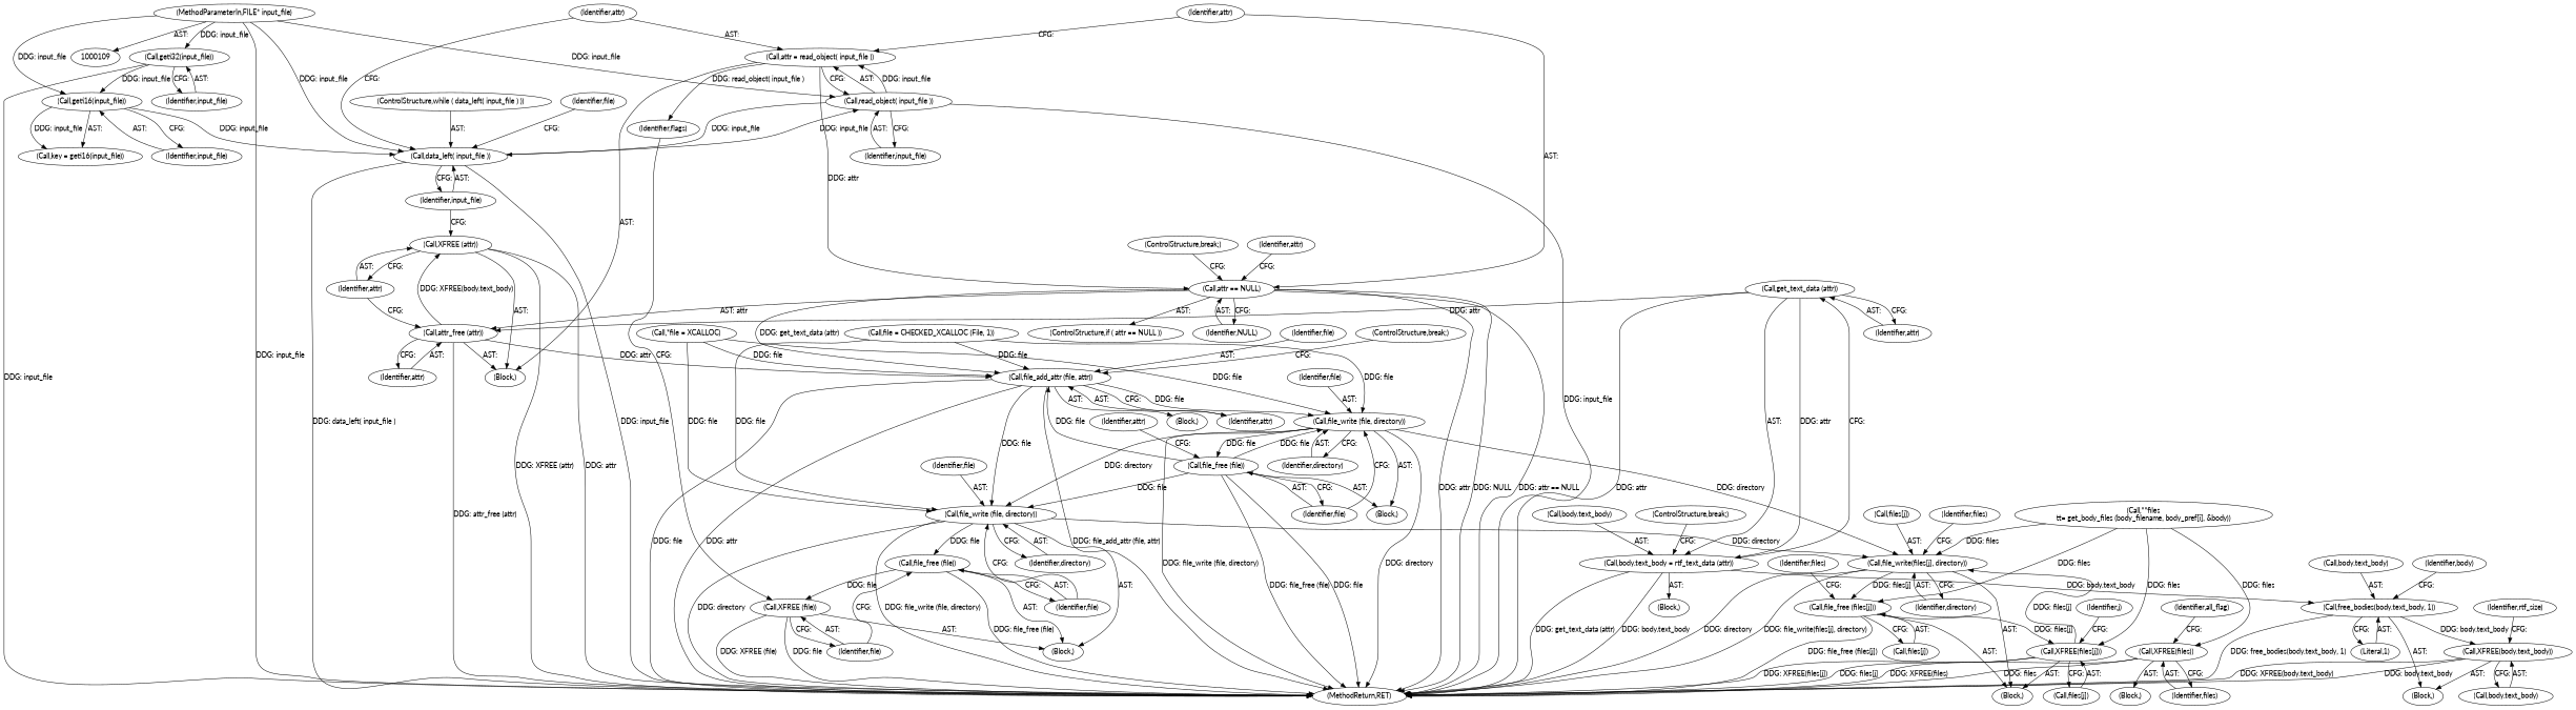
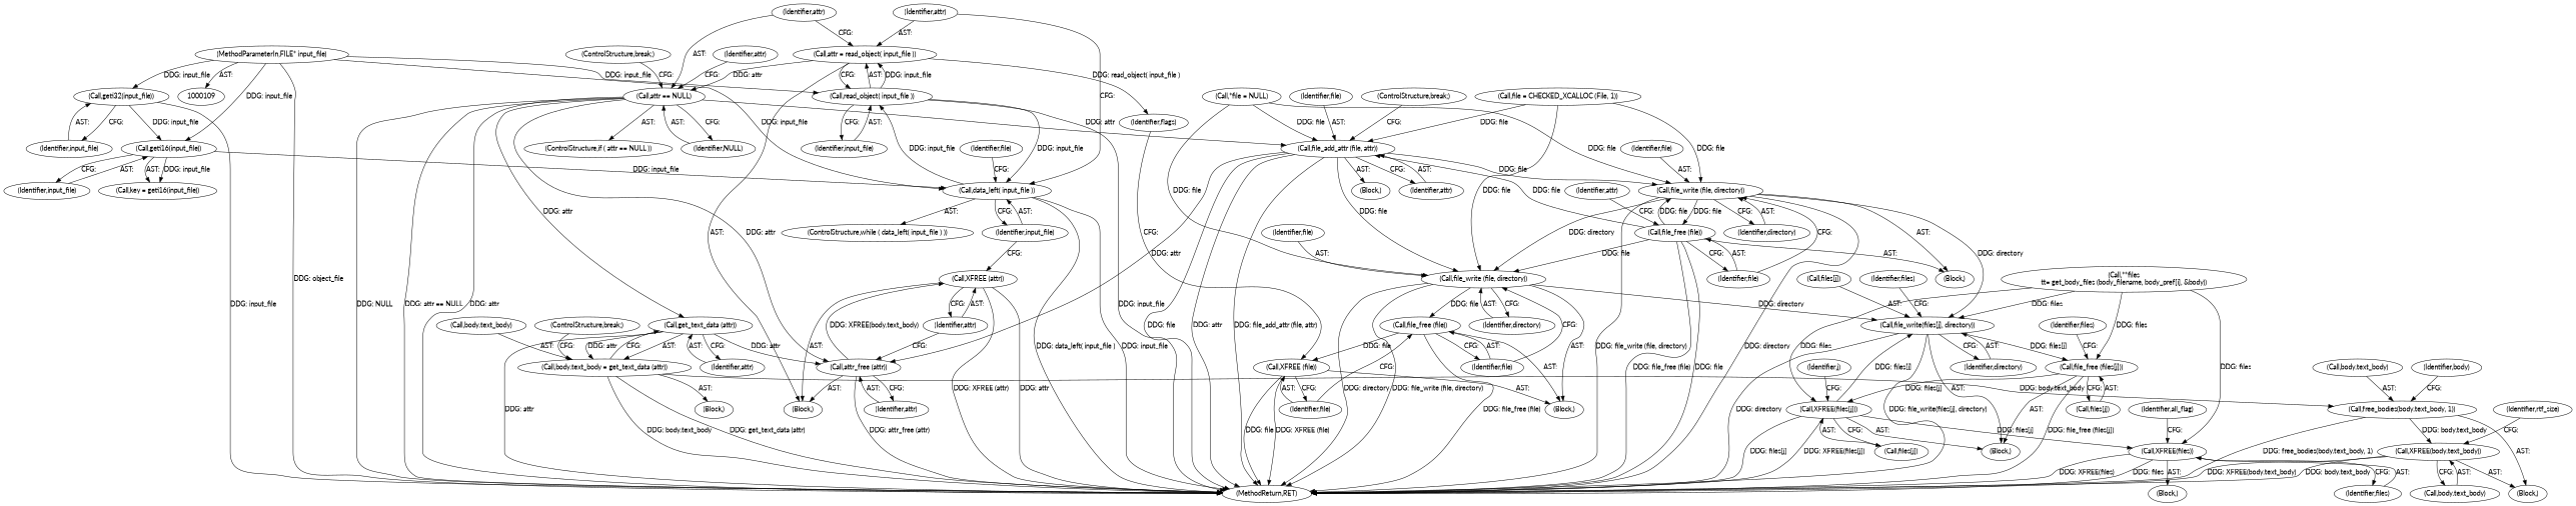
  digraph {
    fontname=Lato
    node [fontname=Lato]
    edge [fontname=Lato]
    n1 [label="(Call,attr = read_object( input_file ))"]
    n2 [label="(Call,read_object( input_file ))"]
    n3 [label="(Call,attr == NULL)"]
    n4 [label="(Block,)"]
    n5 [label="(Identifier,flags)"]
    n6 [label="(MethodReturn,RET)"]
    n7 [label="(Call,data_left( input_file ))"]
    n8 [label="(Identifier,input_file)"]
    n9 [label="(Call,get_text_data (attr))"]
    n10 [label="(Call,attr_free (attr))"]
    n11 [label="(Call,file_add_attr (file, attr))"]
    n12 [label="(ControlStructure,if ( attr == NULL ))"]
    n13 [label="(Identifier,NULL)"]
    n14 [label="(Identifier,input_file)"]
    n15 [label="(ControlStructure,while ( data_left( input_file ) ))"]
    n16 [label="(Call,XFREE (attr))"]
    n17 [label="(Call,geti16(input_file))"]
    n18 [label="(Identifier,input_file)"]
    n19 [label="(Call,key = geti16(input_file))"]
    n20 [label="(Call,geti32(input_file))"]
    n21 [label="(Identifier,input_file)"]
    n22 [label="(MethodParameterIn,FILE* input_file)"]
    1000109
-   n24 [label="(Call,body.text_body = rtf_text_data (attr))"]
+   n24 [label="(Call,body.text_body = get_text_data (attr))"]
    n25 [label="(Identifier,attr)"]
    n26 [label="(Identifier,attr)"]
    n27 [label="(Call,file_write (file, directory))"]
    n28 [label="(Call,file_write (file, directory))"]
    n29 [label="(Block,)"]
    n30 [label="(Identifier,attr)"]
    n31 [label="(Call,free_bodies(body.text_body, 1))"]
    n32 [label="(Block,)"]
    n33 [label="(Call,XFREE(body.text_body))"]
    n34 [label="(Block,)"]
-   n35 [label="(Literal,1)"]
    n36 [label="(Call,body.text_body)"]
    n37 [label="(Identifier,attr)"]
    n38 [label="(Call,file_free (file))"]
    n39 [label="(Call,file_write(files[j], directory))"]
    n40 [label="(Identifier,directory)"]
    n41 [label="(Block,)"]
    n42 [label="(Call,file_free (file))"]
    n43 [label="(Block,)"]
    n44 [label="(Identifier,directory)"]
    n45 [label="(Identifier,file)"]
    n46 [label="(Call,file_free (files[j]))"]
    n47 [label="(Identifier,directory)"]
    n48 [label="(Block,)"]
    n49 [label="(Call,XFREE (file))"]
    n50 [label="(Identifier,file)"]
    n51 [label="(Identifier,file)"]
    n52 [label="(Call,XFREE(files[j]))"]
    n53 [label="(Call,files[j])"]
    n54 [label="(Call,XFREE(files))"]
    n55 [label="(Call,files[j])"]
    n56 [label="(Identifier,files)"]
    n57 [label="(Block,)"]
    n58 [label="(ControlStructure,break;)"]
    n59 [label="(Identifier,rtf_size)"]
-   n60 [label="(Call,*file = XCALLOC)"]
+   n60 [label="(Call,*file = NULL)"]
    n61 [label="(Identifier,body)"]
    n62 [label="(Call,file = CHECKED_XCALLOC (File, 1))"]
    n63 [label="(Identifier,j)"]
    n64 [label="(Call,files[j])"]
    n65 [label="(Call,body.text_body)"]
    n66 [label="(Identifier,files)"]
    n67 [label="(Call,body.text_body)"]
    n68 [label="(Identifier,all_flag)"]
    n69 [label="(Identifier,file)"]
    n70 [label="(Identifier,file)"]
    n71 [label="(Identifier,attr)"]
    n72 [label="(Identifier,attr)"]
    n73 [label="(Identifier,file)"]
    n74 [label="(ControlStructure,break;)"]
    n75 [label="(Call,**files\n\t\t= get_body_files (body_filename, body_pref[i], &body))"]
    n76 [label="(ControlStructure,break;)"]
    n77 [label="(Identifier,files)"]
    n78 [label="(Identifier,file)"]
    n79 [label="(Identifier,attr)"]
    n80 [label="(Identifier,attr)"]
    n1 -> n2 [label="CFG: "]
    n1 -> n3 [label="DDG: attr"]
    n1 -> n4 [label="AST: "]
    n1 -> n5 [label="DDG: read_object( input_file )"]
    n2 -> n1 [label="AST: "]
    n2 -> n1 [label="DDG: input_file"]
    n2 -> n6 [label="DDG: input_file"]
    n2 -> n7 [label="DDG: input_file"]
    n2 -> n8 [label="CFG: "]
    n3 -> n6 [label="DDG: NULL"]
    n3 -> n6 [label="DDG: attr == NULL"]
    n3 -> n6 [label="DDG: attr"]
-   n3 -> n10 [label="AST: attr"]
-   n3 -> n11 [label="DDG: get_text_data (attr)"]
+   n3 -> n9 [label="DDG: attr"]
+   n3 -> n10 [label="DDG: attr"]
+   n3 -> n11 [label="DDG: attr"]
    n3 -> n12 [label="AST: "]
    n3 -> n13 [label="CFG: "]
    n5 -> n49 [label="CFG: "]
    n7 -> n2 [label="DDG: input_file"]
    n7 -> n6 [label="DDG: data_left( input_file )"]
    n7 -> n6 [label="DDG: input_file"]
    n7 -> n14 [label="CFG: "]
-   n15 -> n7 [label="AST: "]
+   n7 -> n15 [label="AST: "]
    n8 -> n2 [label="AST: "]
    n9 -> n6 [label="DDG: attr"]
    n9 -> n10 [label="DDG: attr"]
    n9 -> n24 [label="AST: "]
    n9 -> n24 [label="DDG: attr"]
    n9 -> n25 [label="CFG: "]
    n10 -> n4 [label="AST: "]
    n10 -> n6 [label="DDG: attr_free (attr)"]
    n10 -> n16 [label="DDG: XFREE(body.text_body)"]
    n10 -> n26 [label="CFG: "]
    n11 -> n6 [label="DDG: file"]
    n11 -> n6 [label="DDG: attr"]
    n11 -> n6 [label="DDG: file_add_attr (file, attr)"]
-   n10 -> n11 [label="DDG: attr"]
+   n11 -> n10 [label="DDG: attr"]
    n11 -> n27 [label="DDG: file"]
    n11 -> n28 [label="DDG: file"]
    n11 -> n29 [label="AST: "]
    n11 -> n30 [label="CFG: "]
    n13 -> n3 [label="AST: "]
    n14 -> n7 [label="AST: "]
    n14 -> n16 [label="CFG: "]
    n16 -> n4 [label="AST: "]
    n16 -> n6 [label="DDG: XFREE (attr)"]
    n16 -> n6 [label="DDG: attr"]
    n16 -> n37 [label="CFG: "]
    n17 -> n7 [label="DDG: input_file"]
    n17 -> n18 [label="CFG: "]
    n17 -> n19 [label="AST: "]
    n17 -> n19 [label="DDG: input_file"]
    n18 -> n17 [label="AST: "]
    n20 -> n6 [label="DDG: input_file"]
    n20 -> n17 [label="DDG: input_file"]
    n20 -> n21 [label="CFG: "]
    n21 -> n20 [label="AST: "]
    n22 -> n2 [label="DDG: input_file"]
-   n22 -> n6 [label="DDG: input_file"]
+   n22 -> n6 [label="DDG: object_file"]
    n22 -> n7 [label="DDG: input_file"]
    n22 -> n17 [label="DDG: input_file"]
    n22 -> n20 [label="DDG: input_file"]
    n22 -> 1000109 [label="AST: "]
    n24 -> n6 [label="DDG: get_text_data (attr)"]
    n24 -> n6 [label="DDG: body.text_body"]
    n24 -> n9 [label="CFG: "]
    n24 -> n31 [label="DDG: body.text_body"]
    n24 -> n32 [label="AST: "]
    n25 -> n9 [label="AST: "]
    n26 -> n10 [label="AST: "]
    n27 -> n6 [label="DDG: file_write (file, directory)"]
    n27 -> n6 [label="DDG: directory"]
    n27 -> n28 [label="DDG: directory"]
    n27 -> n38 [label="DDG: file"]
    n27 -> n39 [label="DDG: directory"]
    n27 -> n40 [label="CFG: "]
    n27 -> n41 [label="AST: "]
    n28 -> n6 [label="DDG: directory"]
    n28 -> n6 [label="DDG: file_write (file, directory)"]
    n28 -> n39 [label="DDG: directory"]
    n28 -> n42 [label="DDG: file"]
    n28 -> n43 [label="AST: "]
    n28 -> n44 [label="CFG: "]
    n30 -> n11 [label="AST: "]
    n31 -> n6 [label="DDG: free_bodies(body.text_body, 1)"]
    n31 -> n33 [label="DDG: body.text_body"]
    n31 -> n34 [label="AST: "]
-   n31 -> n35 [label="CFG: "]
    n33 -> n6 [label="DDG: XFREE(body.text_body)"]
    n33 -> n6 [label="DDG: body.text_body"]
    n33 -> n34 [label="AST: "]
    n33 -> n36 [label="CFG: "]
-   n35 -> n31 [label="AST: "]
    n36 -> n33 [label="AST: "]
    n37 -> n10 [label="CFG: "]
    n37 -> n16 [label="AST: "]
    n38 -> n6 [label="DDG: file_free (file)"]
    n38 -> n6 [label="DDG: file"]
    n38 -> n11 [label="DDG: file"]
    n38 -> n27 [label="DDG: file"]
    n38 -> n28 [label="DDG: file"]
    n38 -> n41 [label="AST: "]
    n38 -> n45 [label="CFG: "]
    n39 -> n6 [label="DDG: directory"]
    n39 -> n6 [label="DDG: file_write(files[j], directory)"]
    n39 -> n46 [label="DDG: files[j]"]
    n39 -> n47 [label="CFG: "]
    n39 -> n48 [label="AST: "]
    n40 -> n27 [label="AST: "]
    n42 -> n6 [label="DDG: file_free (file)"]
    n42 -> n43 [label="AST: "]
    n42 -> n49 [label="DDG: file"]
    n42 -> n50 [label="CFG: "]
    n44 -> n28 [label="AST: "]
    n45 -> n27 [label="CFG: "]
    n45 -> n38 [label="AST: "]
    n46 -> n6 [label="DDG: file_free (files[j])"]
    n46 -> n48 [label="AST: "]
    n46 -> n52 [label="DDG: files[j]"]
    n46 -> n53 [label="CFG: "]
    n47 -> n39 [label="AST: "]
    n49 -> n6 [label="DDG: XFREE (file)"]
    n49 -> n6 [label="DDG: file"]
    n49 -> n43 [label="AST: "]
    n49 -> n51 [label="CFG: "]
    n50 -> n28 [label="CFG: "]
    n50 -> n42 [label="AST: "]
    n51 -> n42 [label="CFG: "]
    n51 -> n49 [label="AST: "]
    n52 -> n6 [label="DDG: XFREE(files[j])"]
    n52 -> n6 [label="DDG: files[j]"]
    n52 -> n39 [label="DDG: files[j]"]
    n52 -> n48 [label="AST: "]
+   n52 -> n54 [label="DDG: files[j]"]
    n52 -> n55 [label="CFG: "]
    n53 -> n46 [label="AST: "]
    n54 -> n6 [label="DDG: XFREE(files)"]
    n54 -> n6 [label="DDG: files"]
    n54 -> n56 [label="CFG: "]
    n54 -> n57 [label="AST: "]
    n55 -> n52 [label="AST: "]
    n56 -> n54 [label="AST: "]
    n58 -> n3 [label="CFG: "]
    n59 -> n33 [label="CFG: "]
    n60 -> n11 [label="DDG: file"]
    n60 -> n27 [label="DDG: file"]
    n60 -> n28 [label="DDG: file"]
    n61 -> n31 [label="CFG: "]
    n62 -> n11 [label="DDG: file"]
    n62 -> n27 [label="DDG: file"]
    n62 -> n28 [label="DDG: file"]
    n63 -> n52 [label="CFG: "]
    n64 -> n39 [label="AST: "]
    n65 -> n24 [label="AST: "]
    n66 -> n39 [label="CFG: "]
    n67 -> n31 [label="AST: "]
    n68 -> n54 [label="CFG: "]
    n69 -> n27 [label="AST: "]
    n70 -> n11 [label="AST: "]
    n71 -> n1 [label="AST: "]
    n71 -> n7 [label="CFG: "]
    n72 -> n1 [label="CFG: "]
    n72 -> n3 [label="AST: "]
    n73 -> n7 [label="CFG: "]
    n74 -> n24 [label="CFG: "]
    n75 -> n39 [label="DDG: files"]
    n75 -> n46 [label="DDG: files"]
    n75 -> n52 [label="DDG: files"]
    n75 -> n54 [label="DDG: files"]
    n76 -> n11 [label="CFG: "]
    n77 -> n46 [label="CFG: "]
    n78 -> n28 [label="AST: "]
    n79 -> n3 [label="CFG: "]
    n80 -> n38 [label="CFG: "]
  }
